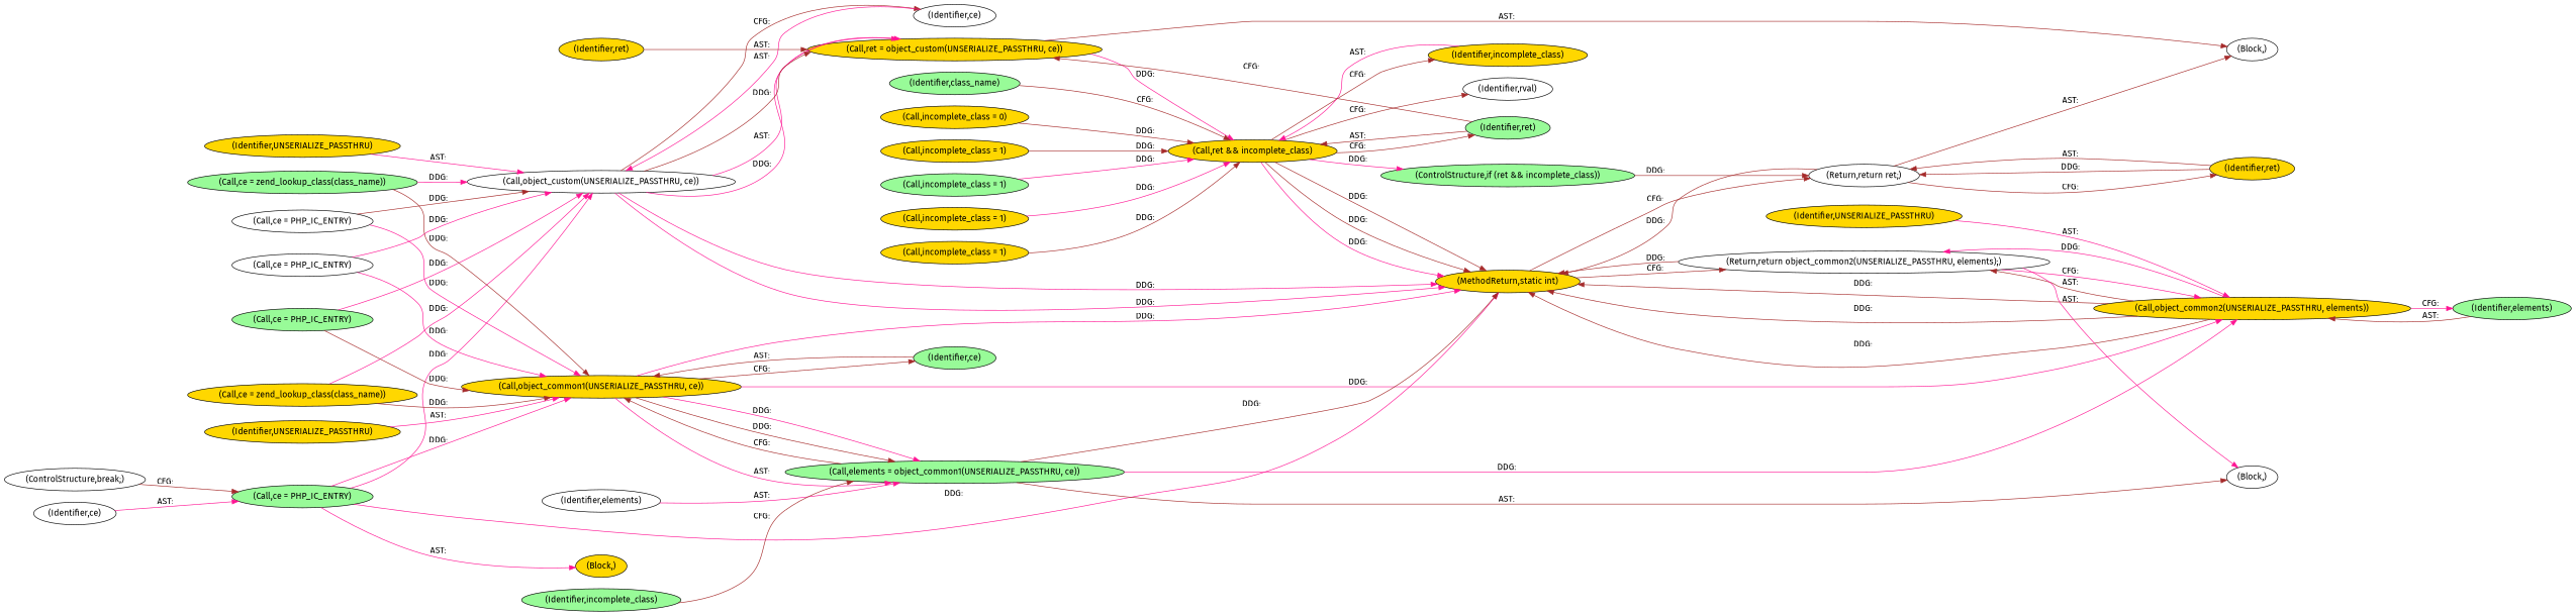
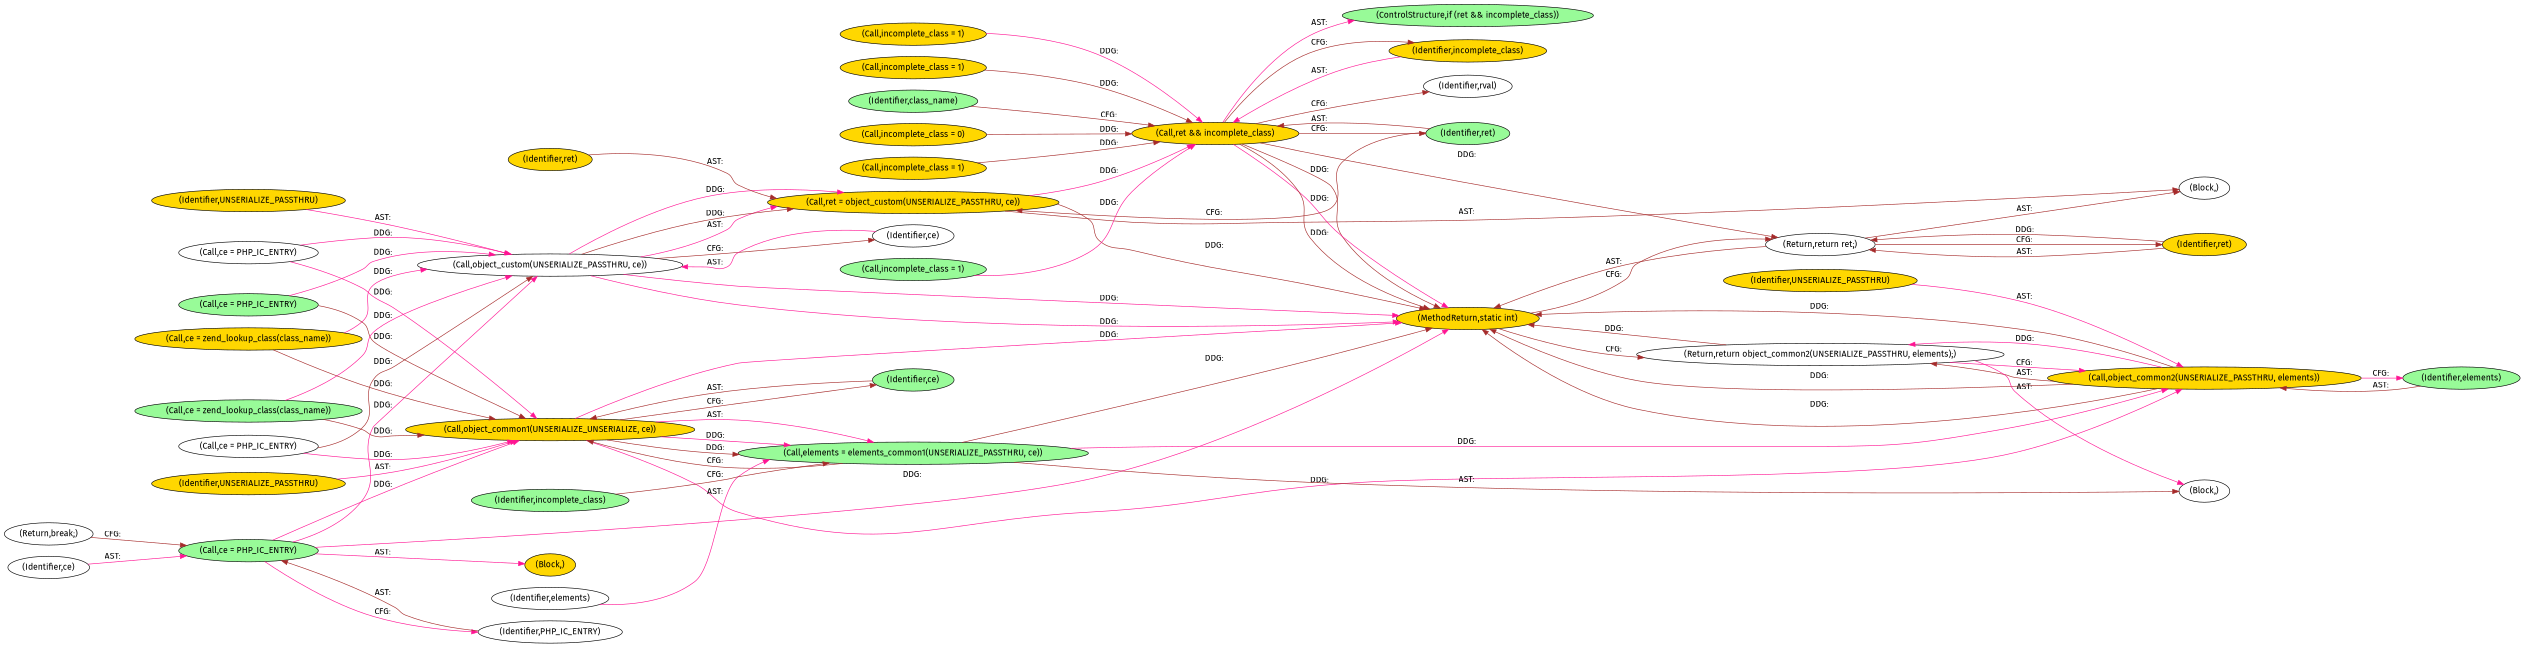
  digraph {
    fontname="Fira Sans"
    rankdir=LR
    node [fillcolor=gold fontname="Fira Sans" style=filled]
    edge [color=brown fontname="Fira Sans"]
    n1 [fillcolor=palegreen label="(Call,ce = PHP_IC_ENTRY)"]
    n2 [fillcolor=white label="(Call,object_custom(UNSERIALIZE_PASSTHRU, ce))"]
-   n3 [label="(Call,object_common1(UNSERIALIZE_PASSTHRU, ce))"]
+   n3 [label="(Call,object_common1(UNSERIALIZE_UNSERIALIZE, ce))"]
+   n4 [fillcolor=white label="(Identifier,PHP_IC_ENTRY)"]
    n5 [label="(MethodReturn,static int)"]
    n6 [label="(Block,)"]
    n7 [label="(Call,ret = object_custom(UNSERIALIZE_PASSTHRU, ce))"]
    n8 [fillcolor=white label="(Identifier,ce)"]
-   n9 [fillcolor=palegreen label="(Call,elements = object_common1(UNSERIALIZE_PASSTHRU, ce))"]
+   n9 [fillcolor=palegreen label="(Call,elements = elements_common1(UNSERIALIZE_PASSTHRU, ce))"]
    n10 [label="(Call,object_common2(UNSERIALIZE_PASSTHRU, elements))"]
    n11 [fillcolor=palegreen label="(Identifier,ce)"]
    n12 [fillcolor=white label="(Return,return ret;)"]
    n13 [fillcolor=white label="(Return,return object_common2(UNSERIALIZE_PASSTHRU, elements);)"]
    n14 [label="(Call,ret && incomplete_class)"]
    n15 [fillcolor=white label="(Block,)"]
    n16 [fillcolor=palegreen label="(ControlStructure,if (ret && incomplete_class))"]
    n17 [label="(Identifier,incomplete_class)"]
    n18 [fillcolor=palegreen label="(Identifier,ret)"]
    n19 [fillcolor=white label="(Identifier,rval)"]
    n20 [label="(Identifier,ret)"]
    n21 [fillcolor=white label="(Block,)"]
    n22 [fillcolor=palegreen label="(Identifier,elements)"]
    n23 [label="(Call,incomplete_class = 1)"]
    n24 [label="(Call,ce = zend_lookup_class(class_name))"]
    n25 [fillcolor=palegreen label="(Call,incomplete_class = 1)"]
    n26 [fillcolor=palegreen label="(Call,ce = PHP_IC_ENTRY)"]
    n27 [fillcolor=white label="(Identifier,elements)"]
    n28 [label="(Call,incomplete_class = 1)"]
    n29 [label="(Call,incomplete_class = 1)"]
    n30 [label="(Identifier,ret)"]
    n31 [fillcolor=palegreen label="(Identifier,incomplete_class)"]
-   n32 [fillcolor=white label="(ControlStructure,break;)"]
+   n32 [fillcolor=white label="(Return,break;)"]
    n33 [fillcolor=white label="(Call,ce = PHP_IC_ENTRY)"]
    n34 [label="(Identifier,UNSERIALIZE_PASSTHRU)"]
    n35 [fillcolor=palegreen label="(Call,ce = zend_lookup_class(class_name))"]
    n36 [fillcolor=white label="(Identifier,ce)"]
    n37 [fillcolor=palegreen label="(Identifier,class_name)"]
    n38 [fillcolor=white label="(Call,ce = PHP_IC_ENTRY)"]
    n39 [label="(Call,incomplete_class = 0)"]
    n40 [label="(Identifier,UNSERIALIZE_PASSTHRU)"]
    n41 [label="(Identifier,UNSERIALIZE_PASSTHRU)"]
    n1 -> n2 [color=deeppink label="DDG: "]
    n1 -> n3 [color=deeppink label="DDG: "]
+   n1 -> n4 [color=deeppink label="CFG: "]
    n1 -> n5 [color=deeppink label="DDG: "]
    n1 -> n6 [color=deeppink label="AST: "]
    n2 -> n5 [color=deeppink label="DDG: "]
    n2 -> n5 [color=deeppink label="DDG: "]
    n2 -> n7 [color=deeppink label="AST: "]
    n2 -> n7 [color=deeppink label="DDG: "]
    n2 -> n7 [label="DDG: "]
    n2 -> n8 [label="CFG: "]
    n3 -> n5 [color=deeppink label="DDG: "]
    n3 -> n9 [color=deeppink label="AST: "]
    n3 -> n9 [color=deeppink label="DDG: "]
    n3 -> n9 [label="DDG: "]
    n3 -> n10 [color=deeppink label="DDG: "]
    n3 -> n11 [label="CFG: "]
+   n4 -> n1 [label="AST: "]
    n5 -> n12 [label="CFG: "]
    n5 -> n13 [label="CFG: "]
+   n7 -> n5 [label="DDG: "]
    n7 -> n14 [color=deeppink label="DDG: "]
    n7 -> n15 [label="AST: "]
    n8 -> n2 [color=deeppink label="AST: "]
    n9 -> n3 [label="CFG: "]
    n9 -> n5 [label="DDG: "]
    n9 -> n10 [color=deeppink label="DDG: "]
    n9 -> n21 [label="AST: "]
    n10 -> n5 [label="DDG: "]
    n10 -> n5 [label="DDG: "]
    n10 -> n5 [label="DDG: "]
    n10 -> n13 [label="AST: "]
    n10 -> n13 [color=deeppink label="DDG: "]
    n10 -> n22 [color=deeppink label="CFG: "]
    n11 -> n3 [label="AST: "]
-   n12 -> n5 [label="DDG: "]
+   n12 -> n5 [label="AST: "]
    n12 -> n15 [label="AST: "]
    n12 -> n20 [label="CFG: "]
    n13 -> n5 [label="DDG: "]
    n13 -> n10 [color=deeppink label="CFG: "]
    n13 -> n21 [color=deeppink label="AST: "]
    n14 -> n5 [label="DDG: "]
    n14 -> n5 [color=deeppink label="DDG: "]
    n14 -> n5 [label="DDG: "]
-   n16 -> n12 [label="DDG: "]
-   n14 -> n16 [color=deeppink label="DDG: "]
+   n14 -> n12 [label="DDG: "]
+   n14 -> n16 [color=deeppink label="AST: "]
    n14 -> n17 [label="CFG: "]
    n14 -> n18 [label="CFG: "]
    n14 -> n19 [label="CFG: "]
    n17 -> n14 [color=deeppink label="AST: "]
    n18 -> n7 [label="CFG: "]
    n18 -> n14 [label="AST: "]
    n20 -> n12 [label="AST: "]
    n20 -> n12 [label="DDG: "]
    n22 -> n10 [label="AST: "]
    n23 -> n14 [label="DDG: "]
    n24 -> n2 [color=deeppink label="DDG: "]
    n24 -> n3 [label="DDG: "]
    n25 -> n14 [color=deeppink label="DDG: "]
    n26 -> n2 [color=deeppink label="DDG: "]
    n26 -> n3 [label="DDG: "]
    n27 -> n9 [color=deeppink label="AST: "]
    n28 -> n14 [color=deeppink label="DDG: "]
    n29 -> n14 [label="DDG: "]
    n30 -> n7 [label="AST: "]
    n31 -> n9 [label="CFG: "]
    n32 -> n1 [label="CFG: "]
    n33 -> n2 [color=deeppink label="DDG: "]
    n33 -> n3 [color=deeppink label="DDG: "]
    n34 -> n10 [color=deeppink label="AST: "]
    n35 -> n2 [color=deeppink label="DDG: "]
    n35 -> n3 [label="DDG: "]
    n36 -> n1 [color=deeppink label="AST: "]
    n37 -> n14 [label="CFG: "]
    n38 -> n2 [label="DDG: "]
    n38 -> n3 [color=deeppink label="DDG: "]
    n39 -> n14 [label="DDG: "]
    n40 -> n3 [color=deeppink label="AST: "]
    n41 -> n2 [color=deeppink label="AST: "]
  }
